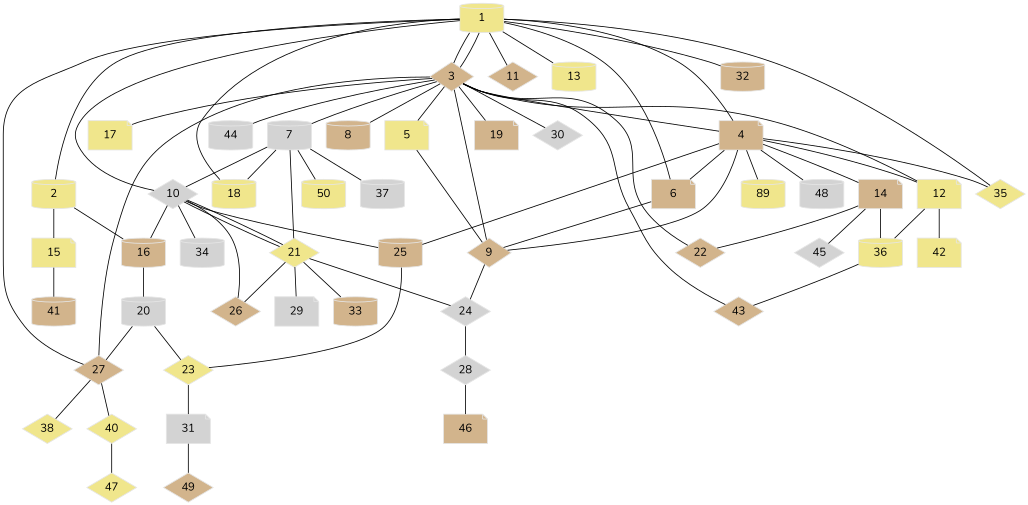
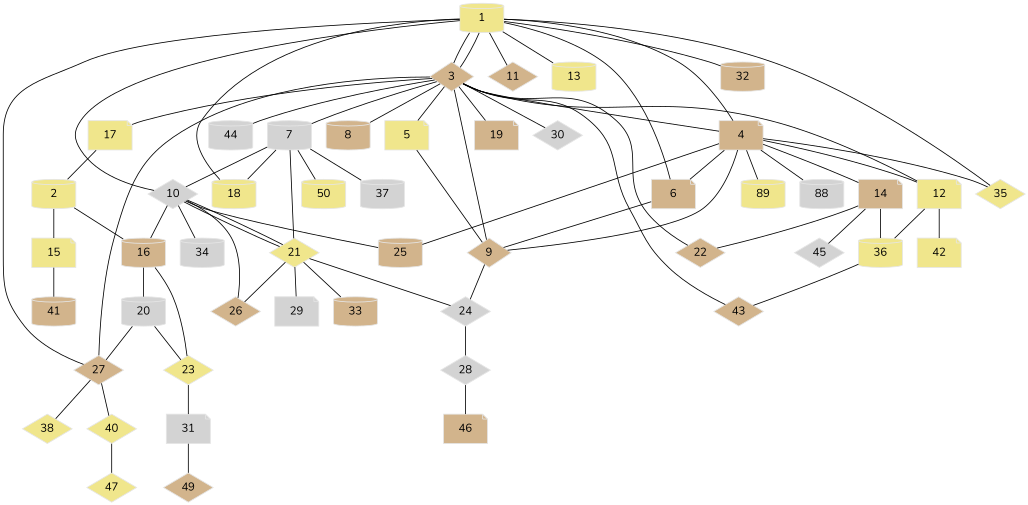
  graph {
    fontname=Nunito
    node [color=gray90 fillcolor=tan fontname=Nunito shape=cylinder style=filled]
    edge [fontname=Nunito]
    1 [fillcolor=khaki]
    2 [fillcolor=khaki]
    3 [shape=diamond]
    4 [shape=note]
    6 [shape=note]
    10 [fillcolor=lightgrey shape=diamond]
    11 [shape=diamond]
    13 [fillcolor=khaki]
    18 [fillcolor=khaki]
    27 [shape=diamond]
    32
    35 [fillcolor=khaki shape=diamond]
    15 [fillcolor=khaki shape=note]
    16
    5 [fillcolor=khaki shape=note]
    7 [fillcolor=lightgrey]
    8
    9 [shape=diamond]
    12 [fillcolor=khaki shape=note]
    17 [fillcolor=khaki shape=note]
    19 [shape=note]
    22 [shape=diamond]
    30 [fillcolor=lightgrey shape=diamond]
    43 [shape=diamond]
    44 [fillcolor=lightgrey]
    14 [shape=note]
    25
    n28 [fillcolor=khaki label=89]
-   48 [fillcolor=lightgrey]
+   48 [fillcolor=lightgrey label=88]
    21 [fillcolor=khaki shape=diamond]
    34 [fillcolor=lightgrey]
    26 [shape=diamond]
    38 [fillcolor=khaki shape=diamond]
    40 [fillcolor=khaki shape=diamond]
    41
    20 [fillcolor=lightgrey]
    23 [fillcolor=khaki shape=diamond]
    37 [fillcolor=lightgrey]
    50 [fillcolor=khaki]
    24 [fillcolor=lightgrey shape=diamond]
    36 [fillcolor=khaki]
    42 [fillcolor=khaki shape=note]
    45 [fillcolor=lightgrey shape=diamond]
    29 [fillcolor=lightgrey shape=note]
    33
    28 [fillcolor=lightgrey shape=diamond]
    31 [fillcolor=lightgrey shape=note]
    49 [shape=diamond]
    46 [shape=note]
    47 [fillcolor=khaki shape=diamond]
-   1 -- 2
+   17 -- 2
    1 -- 3
    1 -- 3
    1 -- 4
    1 -- 6
    1 -- 10
    1 -- 11
    1 -- 13
    1 -- 18
    1 -- 27
    1 -- 32
    1 -- 35
    2 -- 15
    2 -- 16
    3 -- 4
    3 -- 27
    3 -- 5
    3 -- 7
    3 -- 8
    3 -- 9
    3 -- 12
    3 -- 17
    3 -- 19
    3 -- 22
    3 -- 30
    3 -- 43
    3 -- 44
    4 -- 6
    4 -- 35
    4 -- 9
    4 -- 12
    4 -- 14
    4 -- 25
    4 -- n28
    4 -- 48
    6 -- 9
    10 -- 16
    10 -- 25
    10 -- 21
    10 -- 21
    10 -- 34
    10 -- 26
    27 -- 38
    27 -- 40
    15 -- 41
    16 -- 20
-   25 -- 23
+   16 -- 23
    5 -- 9
    7 -- 10
    7 -- 18
    7 -- 21
    7 -- 37
    7 -- 50
    9 -- 24
    12 -- 36
    12 -- 42
    14 -- 22
    14 -- 36
    14 -- 45
    21 -- 26
    21 -- 24
    21 -- 29
    21 -- 33
    40 -- 47
    20 -- 27
    20 -- 23
    23 -- 31
    24 -- 28
    36 -- 43
    28 -- 46
    31 -- 49
  }
